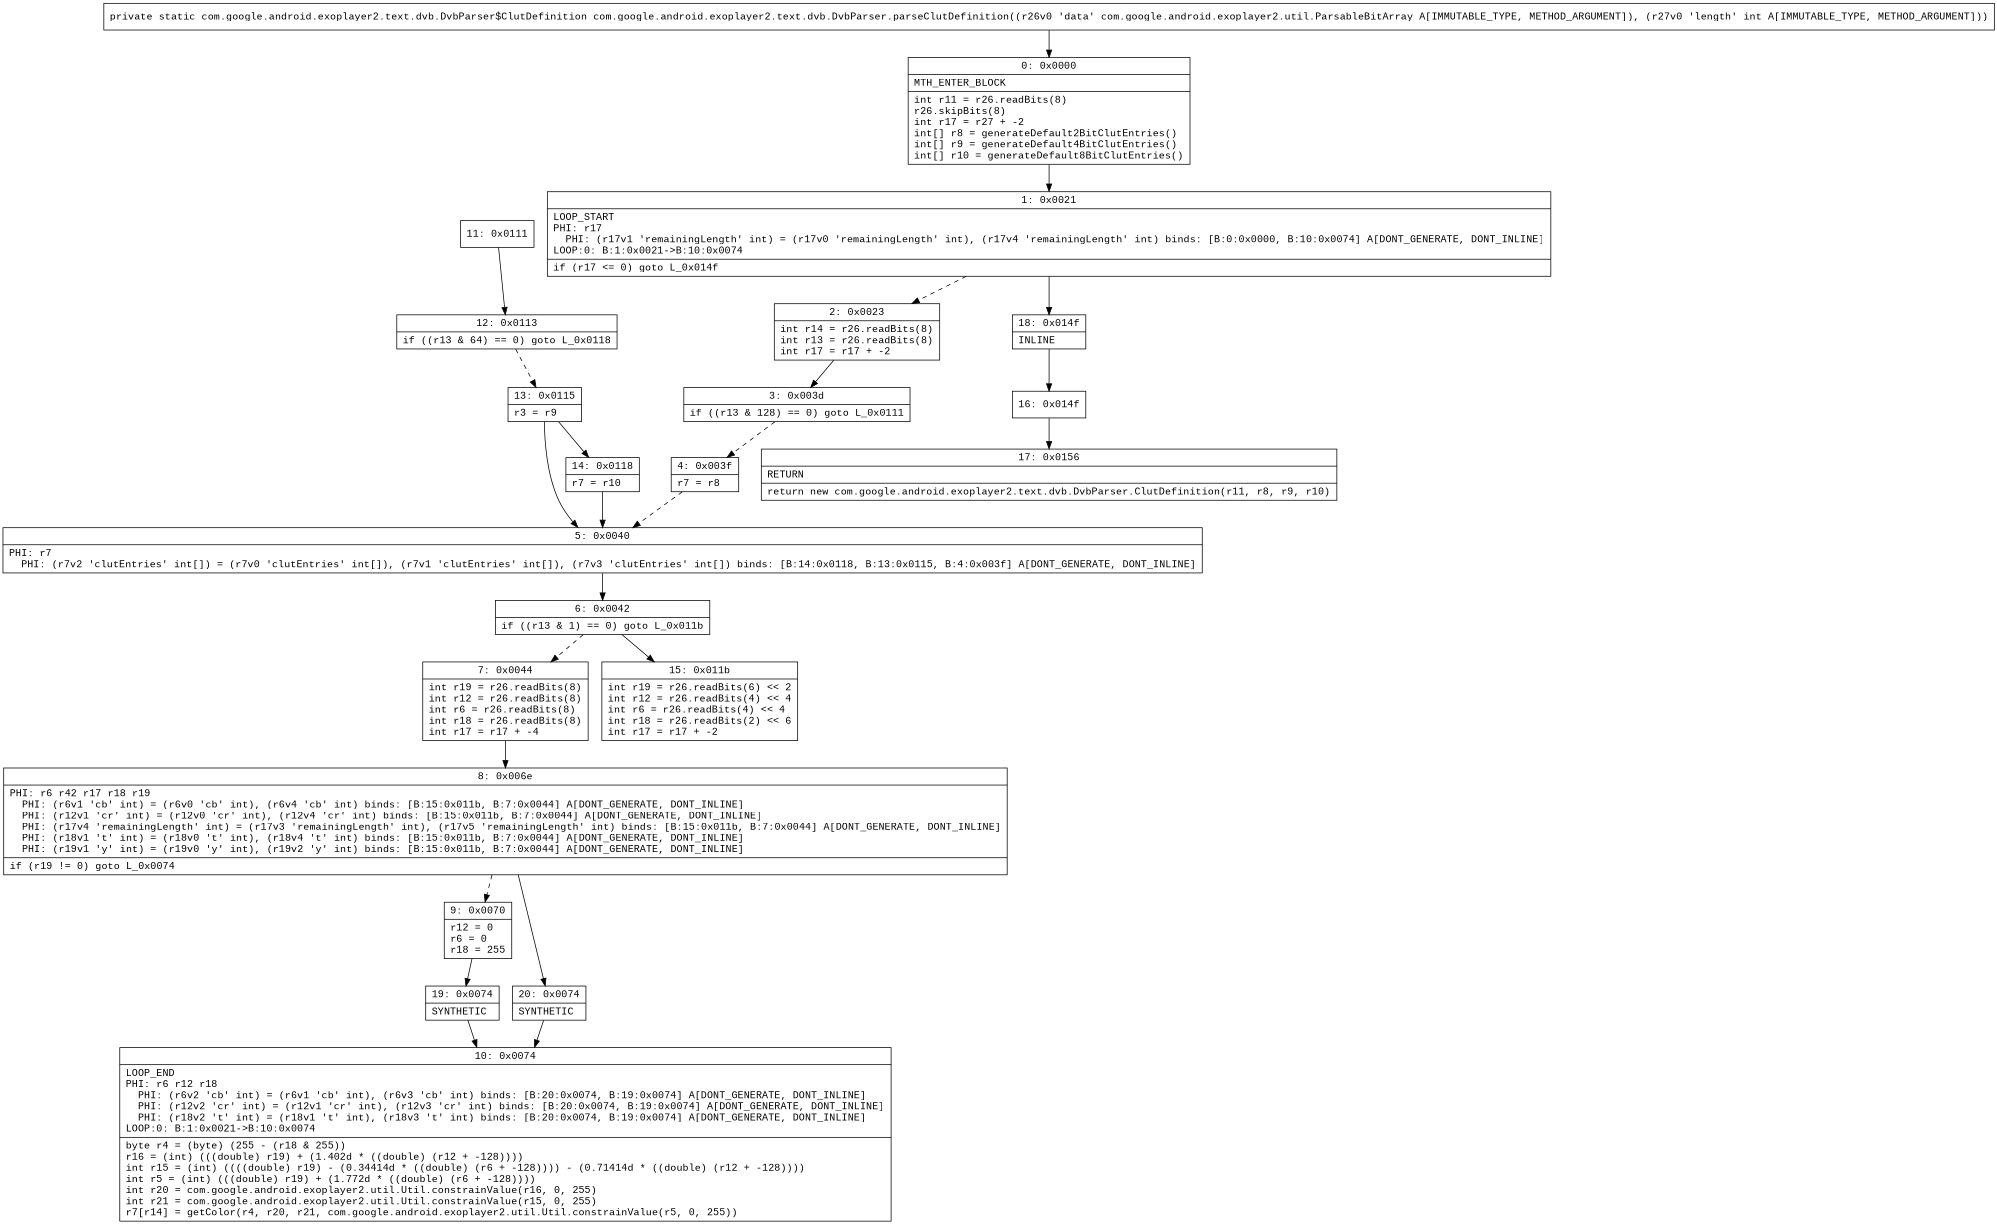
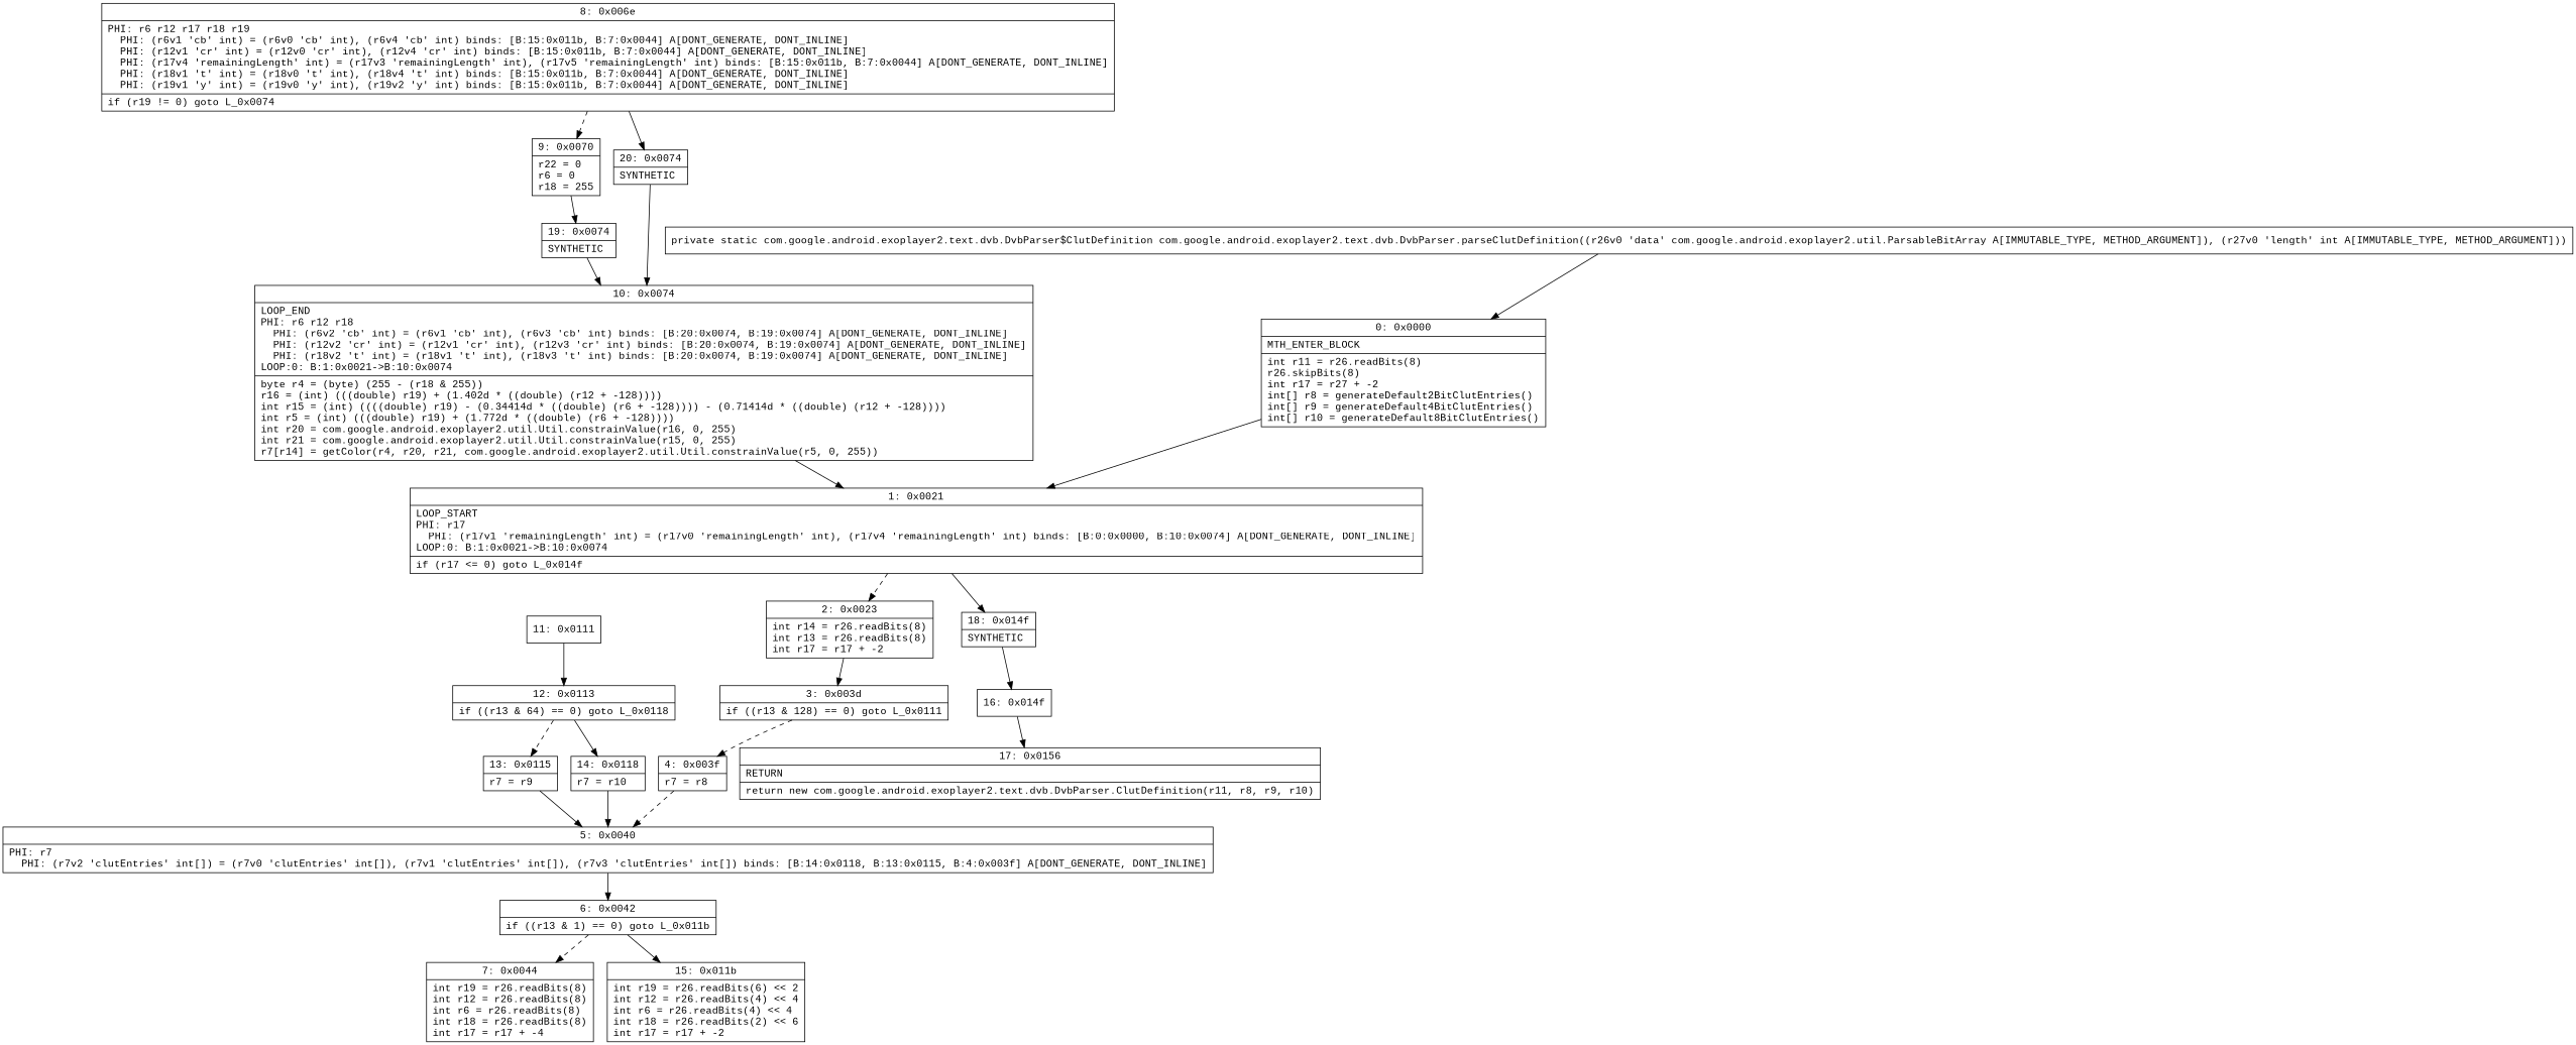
  digraph {
    fontname="Liberation Mono"
    node [fontname="Liberation Mono" shape=record]
    edge [fontname="Liberation Mono"]
    n1 [label="{0\:\ 0x0000|MTH_ENTER_BLOCK\l|int r11 = r26.readBits(8)\lr26.skipBits(8)\lint r17 = r27 + \-2\lint[] r8 = generateDefault2BitClutEntries()\lint[] r9 = generateDefault4BitClutEntries()\lint[] r10 = generateDefault8BitClutEntries()\l}"]
    n2 [label="{1\:\ 0x0021|LOOP_START\lPHI: r17 \l  PHI: (r17v1 'remainingLength' int) = (r17v0 'remainingLength' int), (r17v4 'remainingLength' int) binds: [B:0:0x0000, B:10:0x0074] A[DONT_GENERATE, DONT_INLINE]\lLOOP:0: B:1:0x0021\-\>B:10:0x0074\l|if (r17 \<= 0) goto L_0x014f\l}"]
    n3 [label="{2\:\ 0x0023|int r14 = r26.readBits(8)\lint r13 = r26.readBits(8)\lint r17 = r17 + \-2\l}"]
-   n4 [label="{18\:\ 0x014f|INLINE\l}"]
+   n4 [label="{18\:\ 0x014f|SYNTHETIC\l}"]
    n5 [label="{3\:\ 0x003d|if ((r13 & 128) == 0) goto L_0x0111\l}"]
    n6 [label="{16\:\ 0x014f}"]
    n7 [label="{4\:\ 0x003f|r7 = r8\l}"]
    n8 [label="{5\:\ 0x0040|PHI: r7 \l  PHI: (r7v2 'clutEntries' int[]) = (r7v0 'clutEntries' int[]), (r7v1 'clutEntries' int[]), (r7v3 'clutEntries' int[]) binds: [B:14:0x0118, B:13:0x0115, B:4:0x003f] A[DONT_GENERATE, DONT_INLINE]\l}"]
    n9 [label="{11\:\ 0x0111}"]
    n10 [label="{12\:\ 0x0113|if ((r13 & 64) == 0) goto L_0x0118\l}"]
    n11 [label="{6\:\ 0x0042|if ((r13 & 1) == 0) goto L_0x011b\l}"]
    n12 [label="{7\:\ 0x0044|int r19 = r26.readBits(8)\lint r12 = r26.readBits(8)\lint r6 = r26.readBits(8)\lint r18 = r26.readBits(8)\lint r17 = r17 + \-4\l}"]
    n13 [label="{15\:\ 0x011b|int r19 = r26.readBits(6) \<\< 2\lint r12 = r26.readBits(4) \<\< 4\lint r6 = r26.readBits(4) \<\< 4\lint r18 = r26.readBits(2) \<\< 6\lint r17 = r17 + \-2\l}"]
-   n14 [label="{8\:\ 0x006e|PHI: r6 r42 r17 r18 r19 \l  PHI: (r6v1 'cb' int) = (r6v0 'cb' int), (r6v4 'cb' int) binds: [B:15:0x011b, B:7:0x0044] A[DONT_GENERATE, DONT_INLINE]\l  PHI: (r12v1 'cr' int) = (r12v0 'cr' int), (r12v4 'cr' int) binds: [B:15:0x011b, B:7:0x0044] A[DONT_GENERATE, DONT_INLINE]\l  PHI: (r17v4 'remainingLength' int) = (r17v3 'remainingLength' int), (r17v5 'remainingLength' int) binds: [B:15:0x011b, B:7:0x0044] A[DONT_GENERATE, DONT_INLINE]\l  PHI: (r18v1 't' int) = (r18v0 't' int), (r18v4 't' int) binds: [B:15:0x011b, B:7:0x0044] A[DONT_GENERATE, DONT_INLINE]\l  PHI: (r19v1 'y' int) = (r19v0 'y' int), (r19v2 'y' int) binds: [B:15:0x011b, B:7:0x0044] A[DONT_GENERATE, DONT_INLINE]\l|if (r19 != 0) goto L_0x0074\l}"]
-   n15 [label="{9\:\ 0x0070|r12 = 0\lr6 = 0\lr18 = 255\l}"]
+   n14 [label="{8\:\ 0x006e|PHI: r6 r12 r17 r18 r19 \l  PHI: (r6v1 'cb' int) = (r6v0 'cb' int), (r6v4 'cb' int) binds: [B:15:0x011b, B:7:0x0044] A[DONT_GENERATE, DONT_INLINE]\l  PHI: (r12v1 'cr' int) = (r12v0 'cr' int), (r12v4 'cr' int) binds: [B:15:0x011b, B:7:0x0044] A[DONT_GENERATE, DONT_INLINE]\l  PHI: (r17v4 'remainingLength' int) = (r17v3 'remainingLength' int), (r17v5 'remainingLength' int) binds: [B:15:0x011b, B:7:0x0044] A[DONT_GENERATE, DONT_INLINE]\l  PHI: (r18v1 't' int) = (r18v0 't' int), (r18v4 't' int) binds: [B:15:0x011b, B:7:0x0044] A[DONT_GENERATE, DONT_INLINE]\l  PHI: (r19v1 'y' int) = (r19v0 'y' int), (r19v2 'y' int) binds: [B:15:0x011b, B:7:0x0044] A[DONT_GENERATE, DONT_INLINE]\l|if (r19 != 0) goto L_0x0074\l}"]
+   n15 [label="{9\:\ 0x0070|r22 = 0\lr6 = 0\lr18 = 255\l}"]
    n16 [label="{20\:\ 0x0074|SYNTHETIC\l}"]
    n17 [label="{19\:\ 0x0074|SYNTHETIC\l}"]
    n18 [label="{10\:\ 0x0074|LOOP_END\lPHI: r6 r12 r18 \l  PHI: (r6v2 'cb' int) = (r6v1 'cb' int), (r6v3 'cb' int) binds: [B:20:0x0074, B:19:0x0074] A[DONT_GENERATE, DONT_INLINE]\l  PHI: (r12v2 'cr' int) = (r12v1 'cr' int), (r12v3 'cr' int) binds: [B:20:0x0074, B:19:0x0074] A[DONT_GENERATE, DONT_INLINE]\l  PHI: (r18v2 't' int) = (r18v1 't' int), (r18v3 't' int) binds: [B:20:0x0074, B:19:0x0074] A[DONT_GENERATE, DONT_INLINE]\lLOOP:0: B:1:0x0021\-\>B:10:0x0074\l|byte r4 = (byte) (255 \- (r18 & 255))\lr16 = (int) (((double) r19) + (1.402d * ((double) (r12 + \-128))))\lint r15 = (int) ((((double) r19) \- (0.34414d * ((double) (r6 + \-128)))) \- (0.71414d * ((double) (r12 + \-128))))\lint r5 = (int) (((double) r19) + (1.772d * ((double) (r6 + \-128))))\lint r20 = com.google.android.exoplayer2.util.Util.constrainValue(r16, 0, 255)\lint r21 = com.google.android.exoplayer2.util.Util.constrainValue(r15, 0, 255)\lr7[r14] = getColor(r4, r20, r21, com.google.android.exoplayer2.util.Util.constrainValue(r5, 0, 255))\l}"]
-   n19 [label="{13\:\ 0x0115|r3 = r9\l}"]
+   n19 [label="{13\:\ 0x0115|r7 = r9\l}"]
    n20 [label="{14\:\ 0x0118|r7 = r10\l}"]
    n21 [label="{17\:\ 0x0156|RETURN\l|return new com.google.android.exoplayer2.text.dvb.DvbParser.ClutDefinition(r11, r8, r9, r10)\l}"]
    n22 [label="{private static com.google.android.exoplayer2.text.dvb.DvbParser$ClutDefinition com.google.android.exoplayer2.text.dvb.DvbParser.parseClutDefinition((r26v0 'data' com.google.android.exoplayer2.util.ParsableBitArray A[IMMUTABLE_TYPE, METHOD_ARGUMENT]), (r27v0 'length' int A[IMMUTABLE_TYPE, METHOD_ARGUMENT])) }"]
    n1 -> n2
    n2 -> n3 [style=dashed]
    n2 -> n4
    n3 -> n5
    n4 -> n6
    n5 -> n7 [style=dashed]
    n6 -> n21
    n7 -> n8 [style=dashed]
    n8 -> n11
    n9 -> n10
    n10 -> n19 [style=dashed]
-   n19 -> n20
+   n10 -> n20
    n11 -> n12 [style=dashed]
    n11 -> n13
-   n12 -> n14
    n14 -> n15 [style=dashed]
    n14 -> n16
    n15 -> n17
    n16 -> n18
    n17 -> n18
+   n18 -> n2
    n19 -> n8
    n20 -> n8
    n22 -> n1
  }
